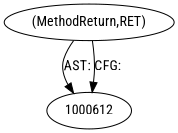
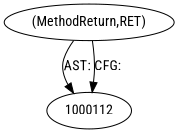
  digraph {
    fontname="Roboto Condensed"
    node [fontname="Roboto Condensed"]
    edge [fontname="Roboto Condensed"]
    n1 [label="(MethodReturn,RET)"]
-   1000112 [label=1000612]
+   1000112
    n1 -> 1000112 [label="AST: "]
    n1 -> 1000112 [label="CFG: "]
  }
